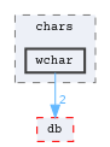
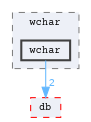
  digraph {
    compound=true
    fontname="Courier Prime"
    node [fillcolor="#edf0f7" fontname="Courier Prime" fontsize=10 shape=box]
    n1 [color=grey25 height=0.2 label=wchar style="filled,bold" width=0.4]
    n2 [color=red height=0.2 label=db style="filled,dashed" width=0.4]
    subgraph cluster_1 {
      bgcolor="#edf0f7"
      fontsize=10
-     label=chars
+     label=wchar
      pencolor=grey50
      style="filled,dashed"
      n1
    }
    n1 -> n2 [color=steelblue1 fontcolor=steelblue1 fontname="Courier Prime" fontsize=10 headlabel=2 labeldistance=1.5 labelfontname=Helvetica labelfontsize=10]
  }
